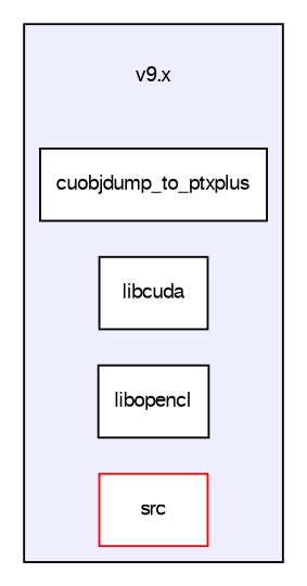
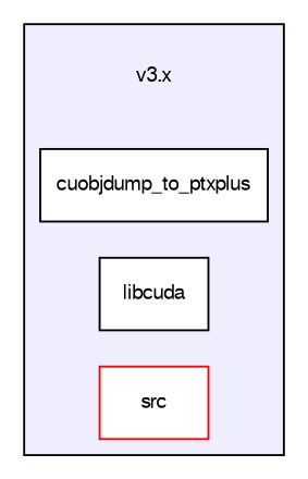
  digraph {
    compound=true
    rankdir=LR
    node [fontname=FreeSans fontsize=10 shape=box color=black fillcolor=white style=filled]
-   n1 [label="v9.x" shape=plaintext color="" fillcolor="" style=""]
+   n1 [label="v3.x" shape=plaintext color="" fillcolor="" style=""]
    n2 [label=cuobjdump_to_ptxplus]
    n3 [label=libcuda]
-   n4 [label=libopencl]
    n5 [color=red label=src]
    subgraph cluster_1 {
      bgcolor="#eeeeff"
      pencolor=black
      n1
      n2
      n3
-     n4
      n5
    }
  }
